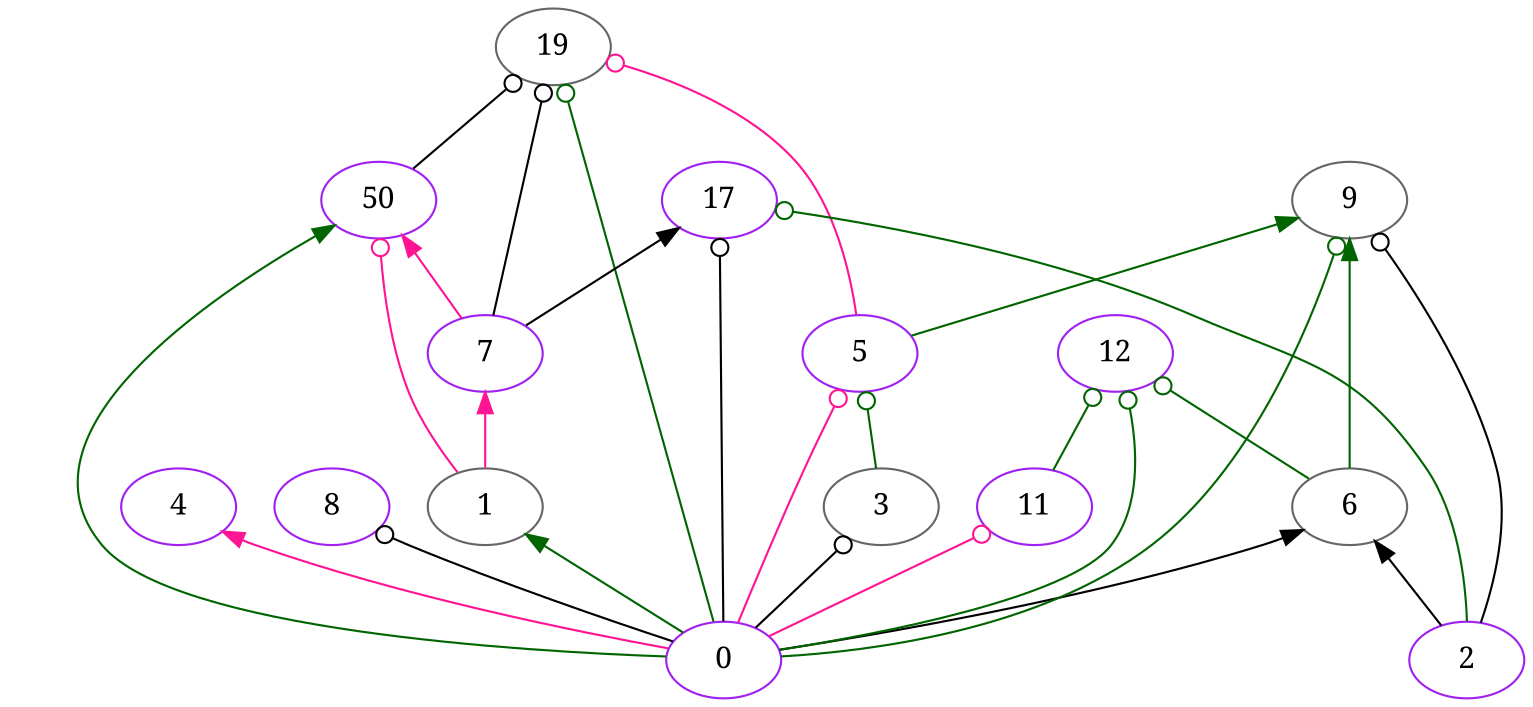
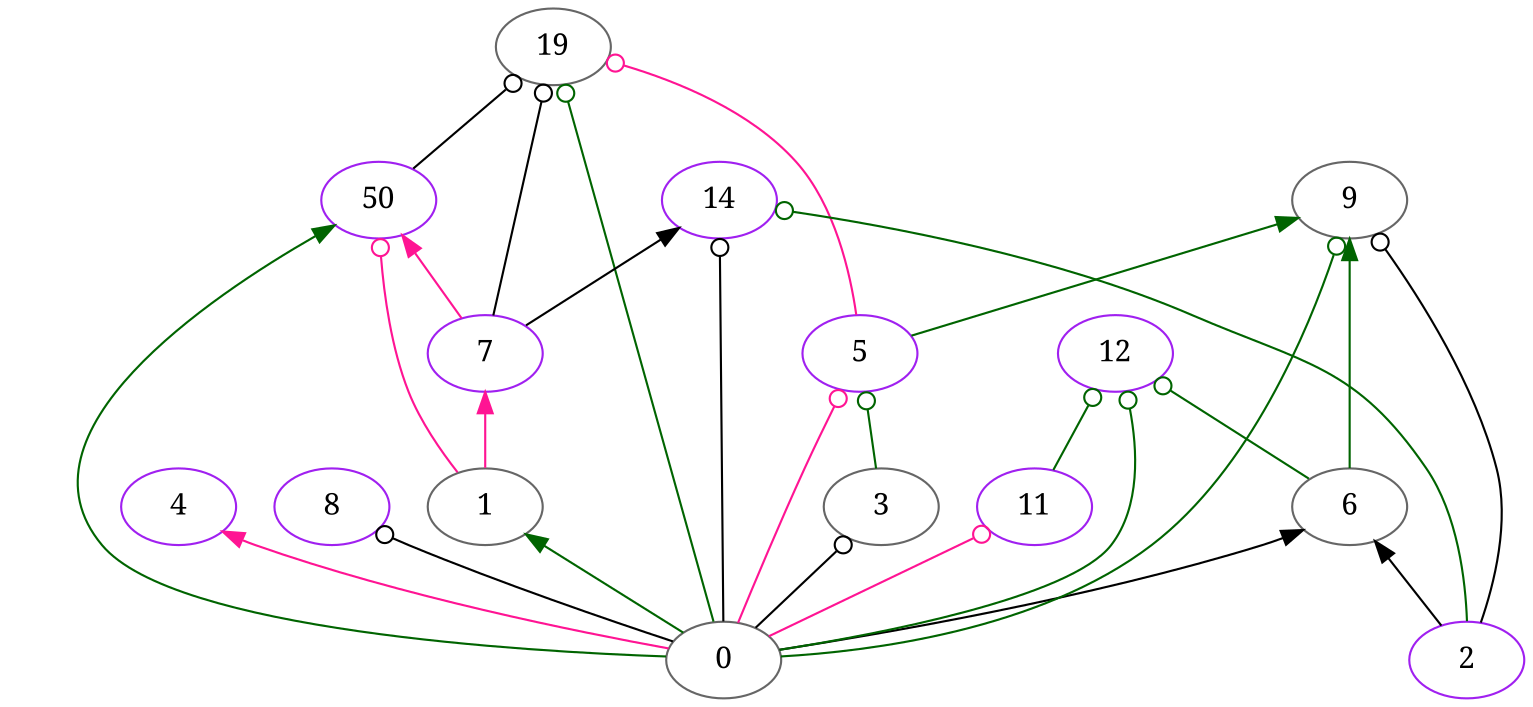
  digraph {
    fontname="Noto Serif"
    rankdir=BT
    node [color=purple fontname="Noto Serif"]
    edge [arrowhead=odot color=darkgreen fontname="Noto Serif"]
    1 [color=gray40]
-   0
+   0 [color=gray40]
    3 [color=gray40]
    4
    5
    6 [color=gray40]
    8
    9 [color=gray40]
    n9 [label=50]
    11
    12
    n12 [color=gray40 label=19]
-   14 [label=17]
+   14
    7
    2
    1 -> n9 [color=deeppink]
    1 -> 7 [arrowhead=normal color=deeppink]
    0 -> 1 [arrowhead=normal]
    0 -> 3 [color=black]
    0 -> 4 [arrowhead=normal color=deeppink]
    0 -> 5 [color=deeppink]
    0 -> 6 [arrowhead=normal color=black]
    0 -> 8 [color=black]
    0 -> 9
    0 -> n9 [arrowhead=normal]
    0 -> 11 [color=deeppink]
    0 -> 12
    0 -> n12
    0 -> 14 [color=black]
    3 -> 5
    5 -> 9 [arrowhead=normal]
    5 -> n12 [color=deeppink]
    6 -> 9 [arrowhead=normal]
    6 -> 12
    n9 -> n12 [color=black]
    11 -> 12
    7 -> n9 [arrowhead=normal color=deeppink]
    7 -> n12 [color=black]
    7 -> 14 [arrowhead=normal color=black]
    2 -> 6 [arrowhead=normal color=black]
    2 -> 9 [color=black]
    2 -> 14
  }
